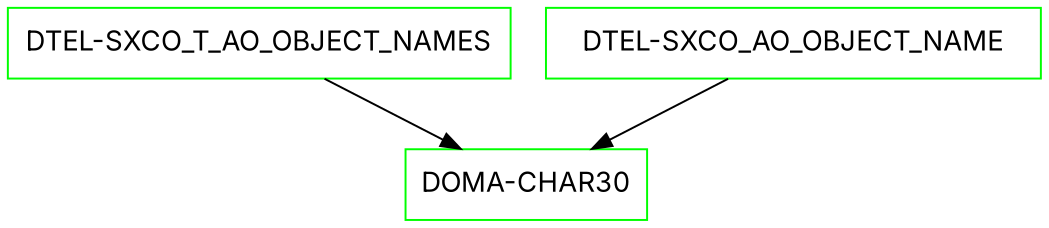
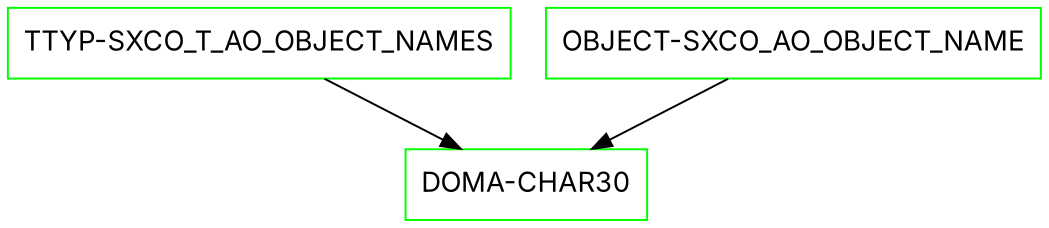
  digraph {
    fontname=Inter
    node [color=green fontname=Inter shape=box]
    edge [fontname=Inter]
-   "TTYP-SXCO_T_AO_OBJECT_NAMES" [label="DTEL-SXCO_T_AO_OBJECT_NAMES"]
+   "TTYP-SXCO_T_AO_OBJECT_NAMES"
    "DOMA-CHAR30"
-   "DTEL-SXCO_AO_OBJECT_NAME"
+   "DTEL-SXCO_AO_OBJECT_NAME" [label="OBJECT-SXCO_AO_OBJECT_NAME"]
    "TTYP-SXCO_T_AO_OBJECT_NAMES" -> "DOMA-CHAR30"
    "DTEL-SXCO_AO_OBJECT_NAME" -> "DOMA-CHAR30"
  }
